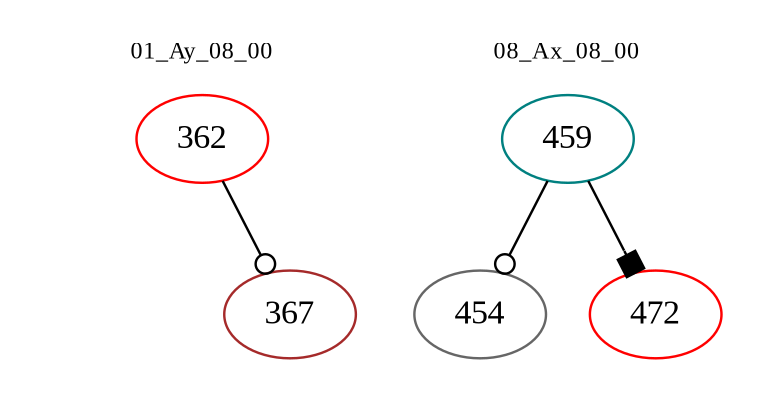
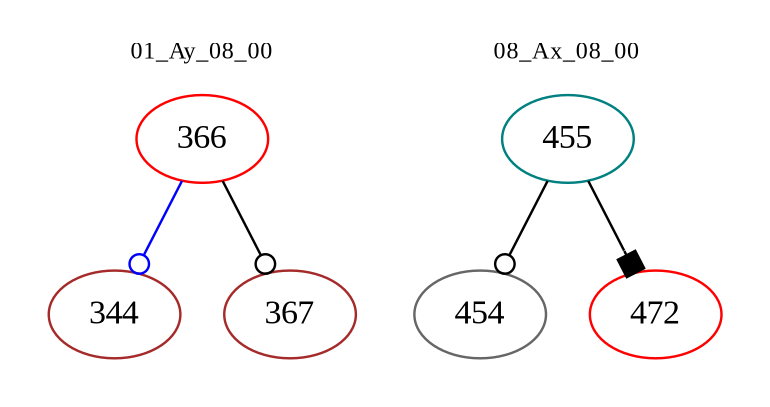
  digraph {
    fontname="Liberation Serif"
    node [color=red fontname="Liberation Serif"]
    edge [arrowhead=odot color=black fontname="Liberation Serif"]
-   n1 [label=362]
+   n1 [label=366]
+   n2 [color=brown label=344]
    n3 [color=brown label=367]
-   n4 [color=teal label=459]
+   n4 [color=teal label=455]
    n5 [color=gray40 label=454]
    n6 [label=472]
    subgraph cluster_1 {
      color=white
      fontsize=10
      label="01_Ay_08_00"
      n1
+     n2
      n3
    }
    subgraph cluster_2 {
      color=white
      fontsize=10
      label="08_Ax_08_00"
      n4
      n5
      n6
    }
+   n1 -> n2 [color=blue]
    n1 -> n3
    n4 -> n5
    n4 -> n6 [arrowhead=box]
  }
